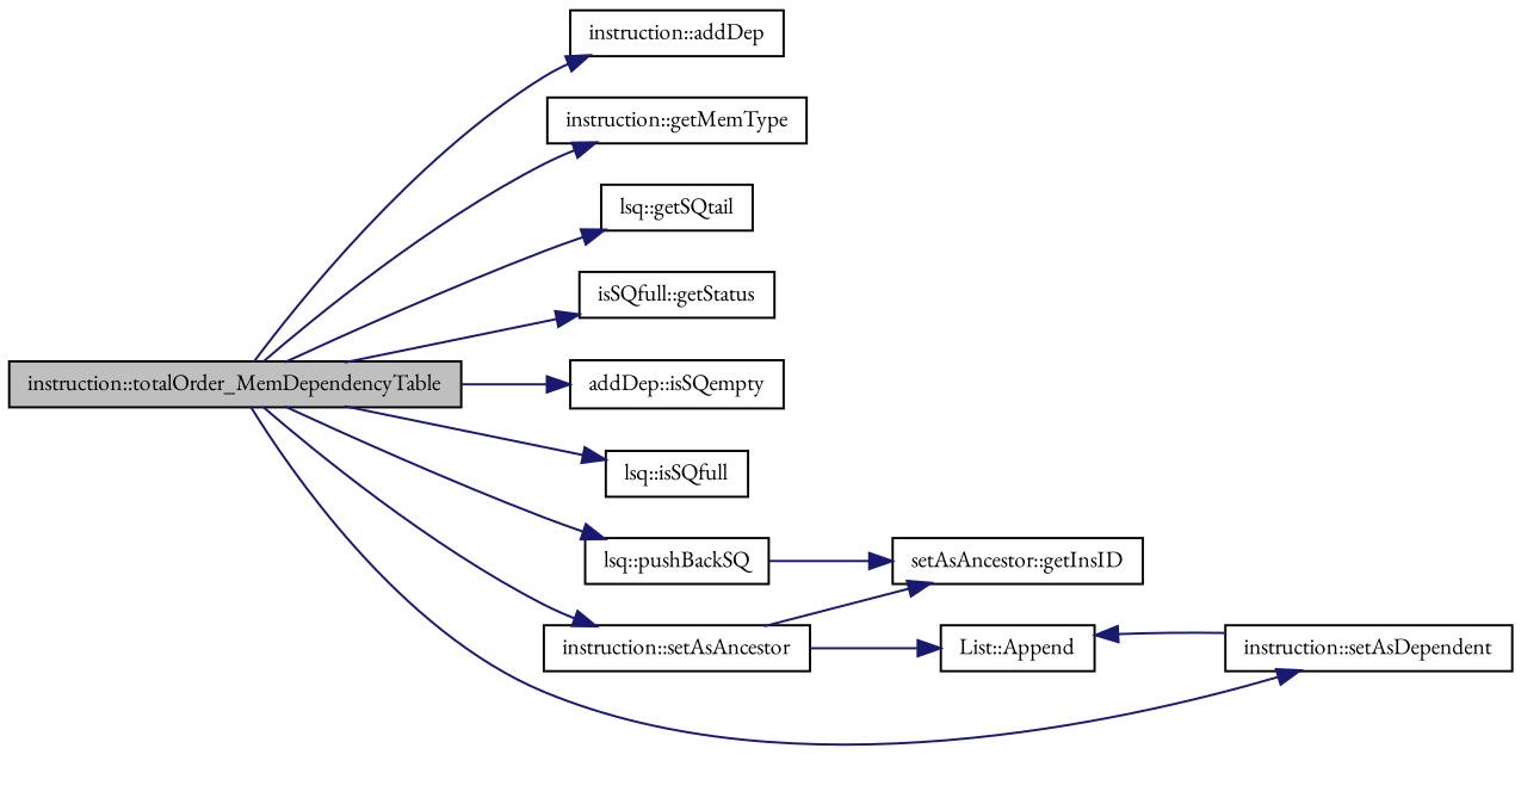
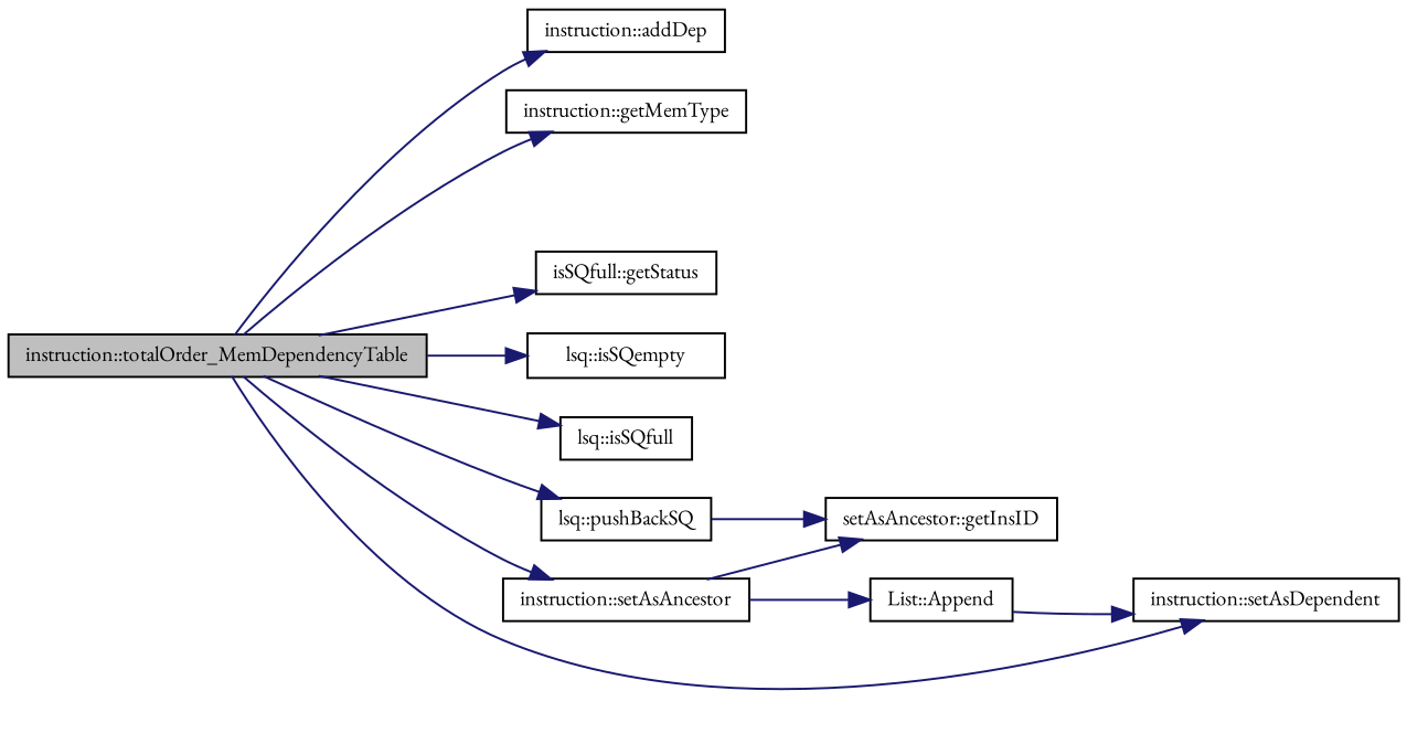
  digraph {
    fontname="EB Garamond"
    rankdir=LR
    node [color=black fillcolor=white fontname="EB Garamond" fontsize=10 shape=record style=filled]
    edge [color=midnightblue fontname="EB Garamond" fontsize=10 labelfontname=Helvetica labelfontsize=10 style=solid]
    n1 [fillcolor=grey75 fontcolor=black height=0.2 label="instruction::totalOrder_MemDependencyTable" width=0.4]
    n2 [height=0.2 label="instruction::addDep" width=0.4]
    n3 [height=0.2 label="instruction::getMemType" width=0.4]
-   n4 [height=0.2 label="lsq::getSQtail" width=0.4]
    n5 [height=0.2 label="isSQfull::getStatus" width=0.4]
-   n6 [height=0.2 label="addDep::isSQempty" width=0.4]
+   n6 [height=0.2 label="lsq::isSQempty" width=0.4]
    n7 [height=0.2 label="lsq::isSQfull" width=0.4]
    n8 [height=0.2 label="lsq::pushBackSQ" width=0.4]
    n9 [height=0.2 label="instruction::setAsAncestor" width=0.4]
    n10 [height=0.2 label="instruction::setAsDependent" width=0.4]
    n11 [height=0.2 label="setAsAncestor::getInsID" width=0.4]
    n12 [height=0.2 label="List::Append" width=0.4]
    n1 -> n2
    n1 -> n3
-   n1 -> n4
    n1 -> n5
    n1 -> n6
    n1 -> n7
    n1 -> n8
    n1 -> n9
    n1 -> n10
    n8 -> n11
    n9 -> n11
    n9 -> n12
-   n10 -> n12
+   n12 -> n10
  }
